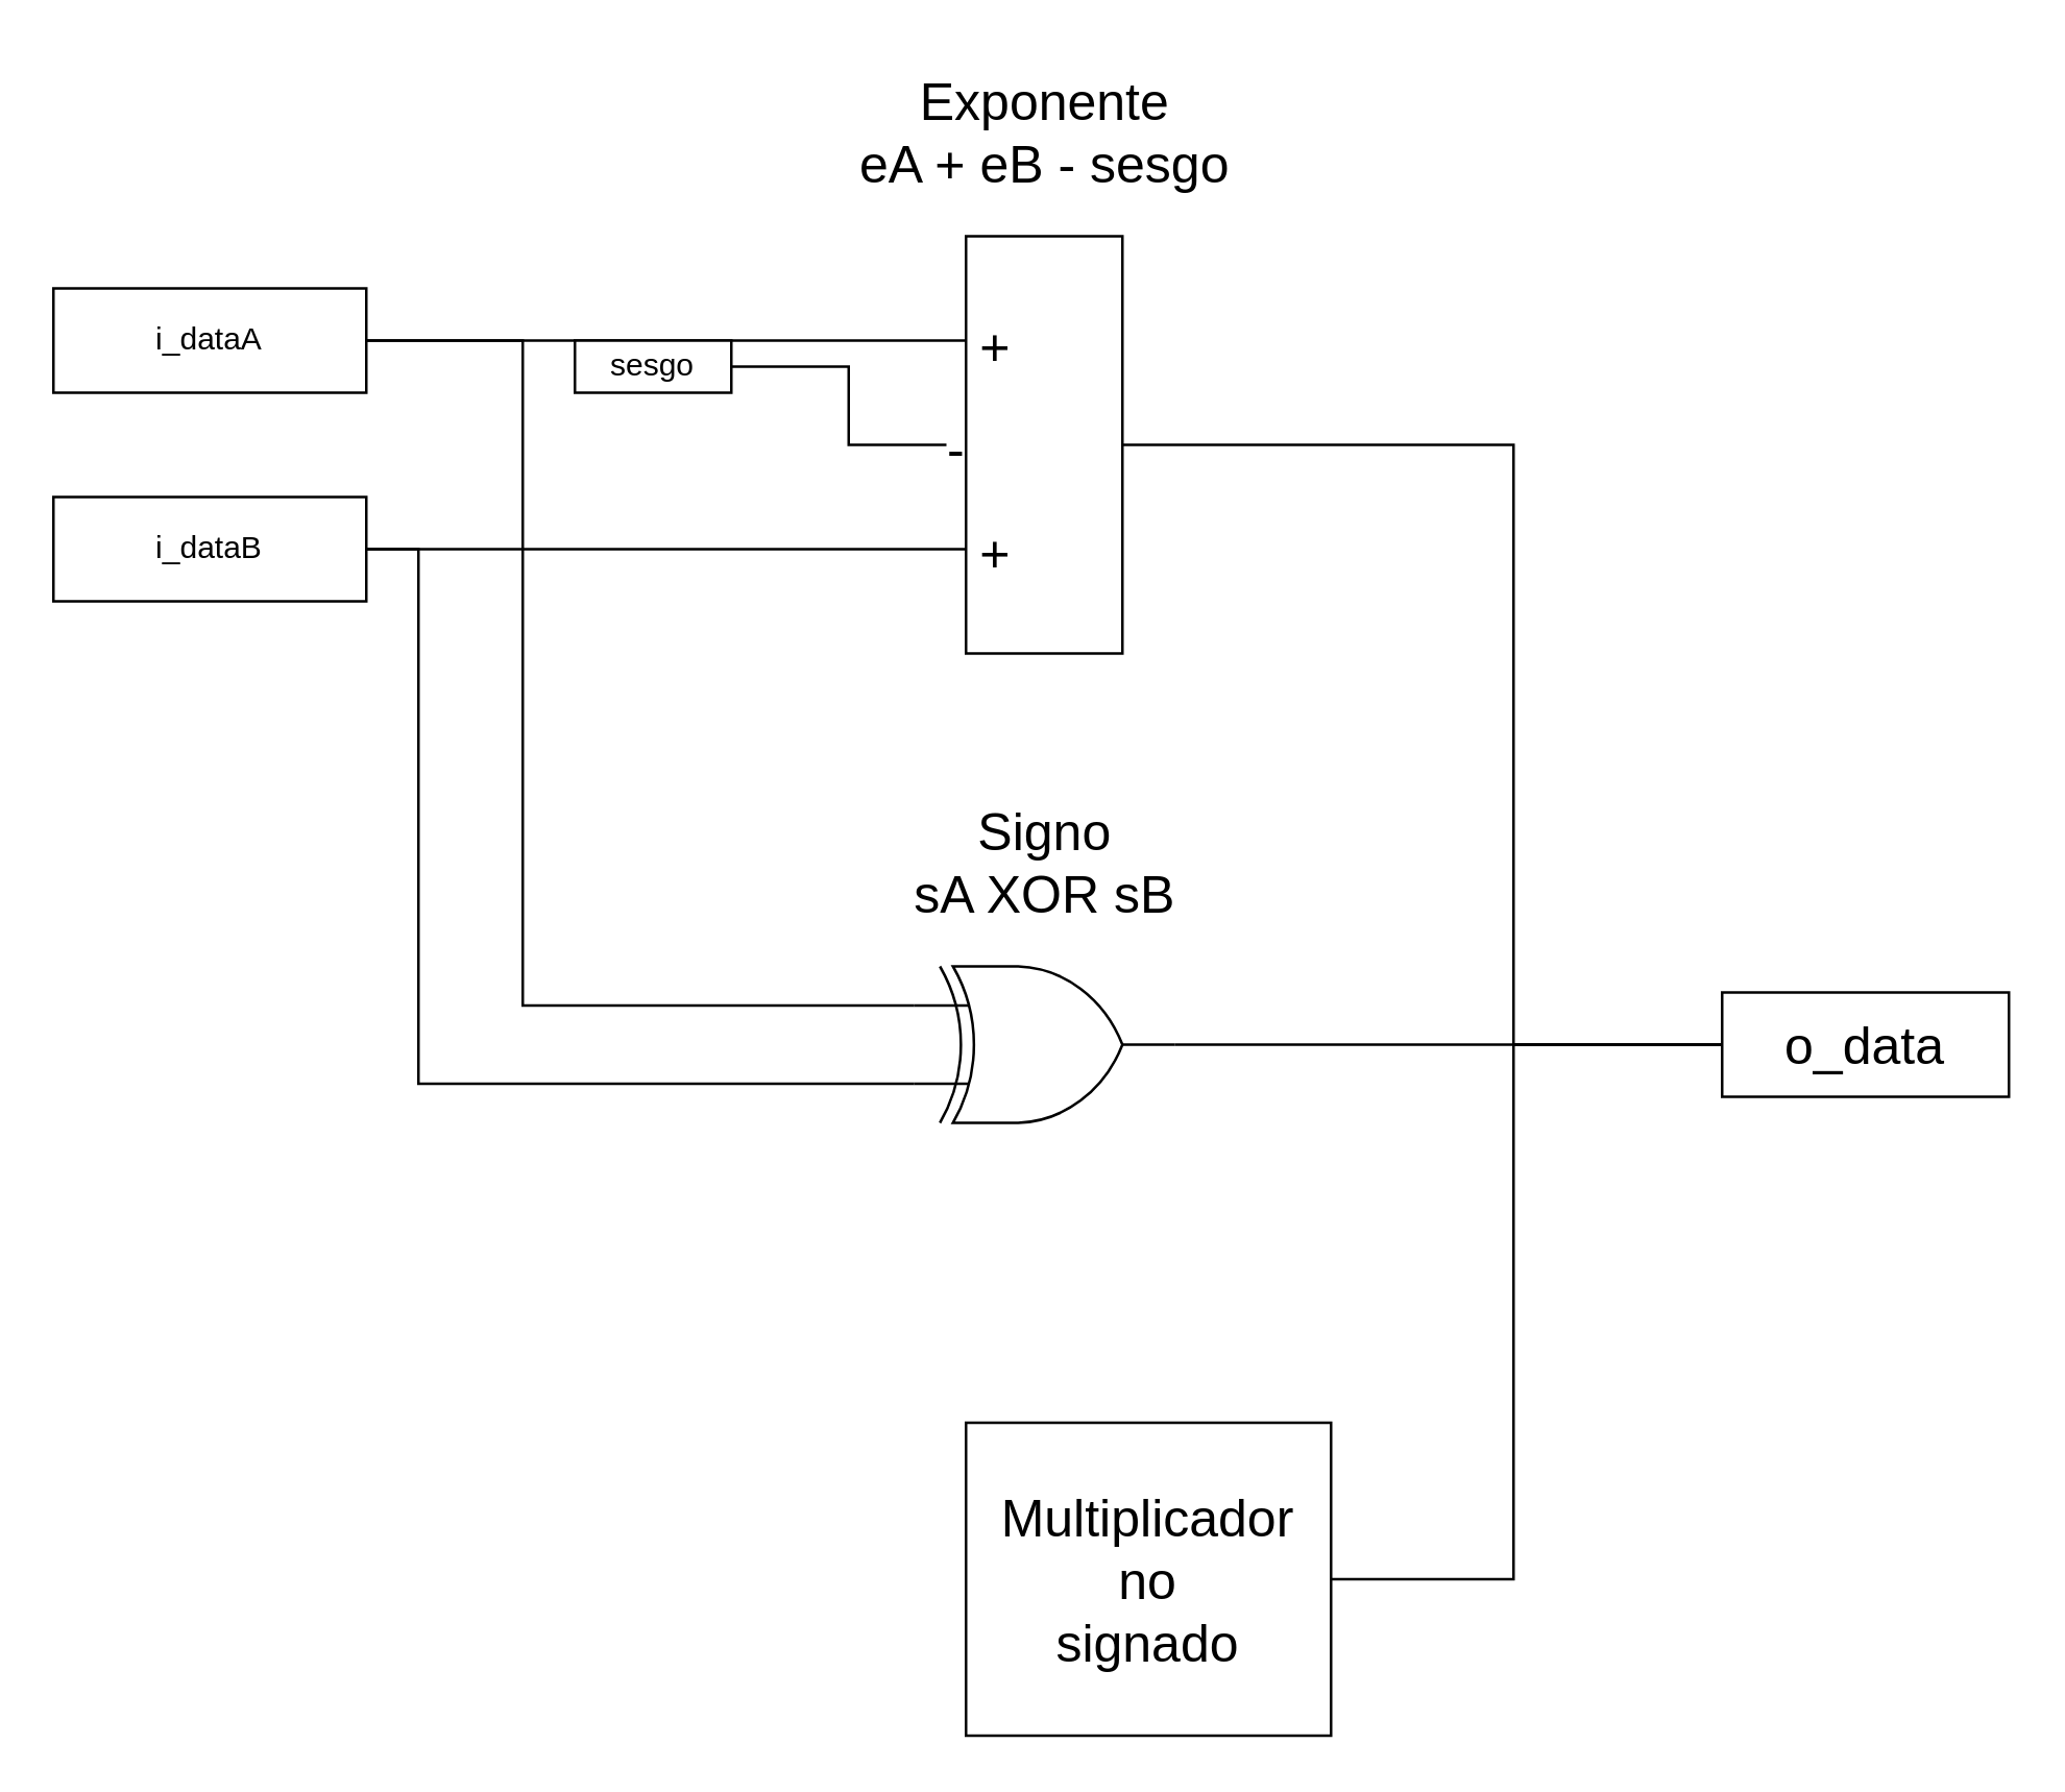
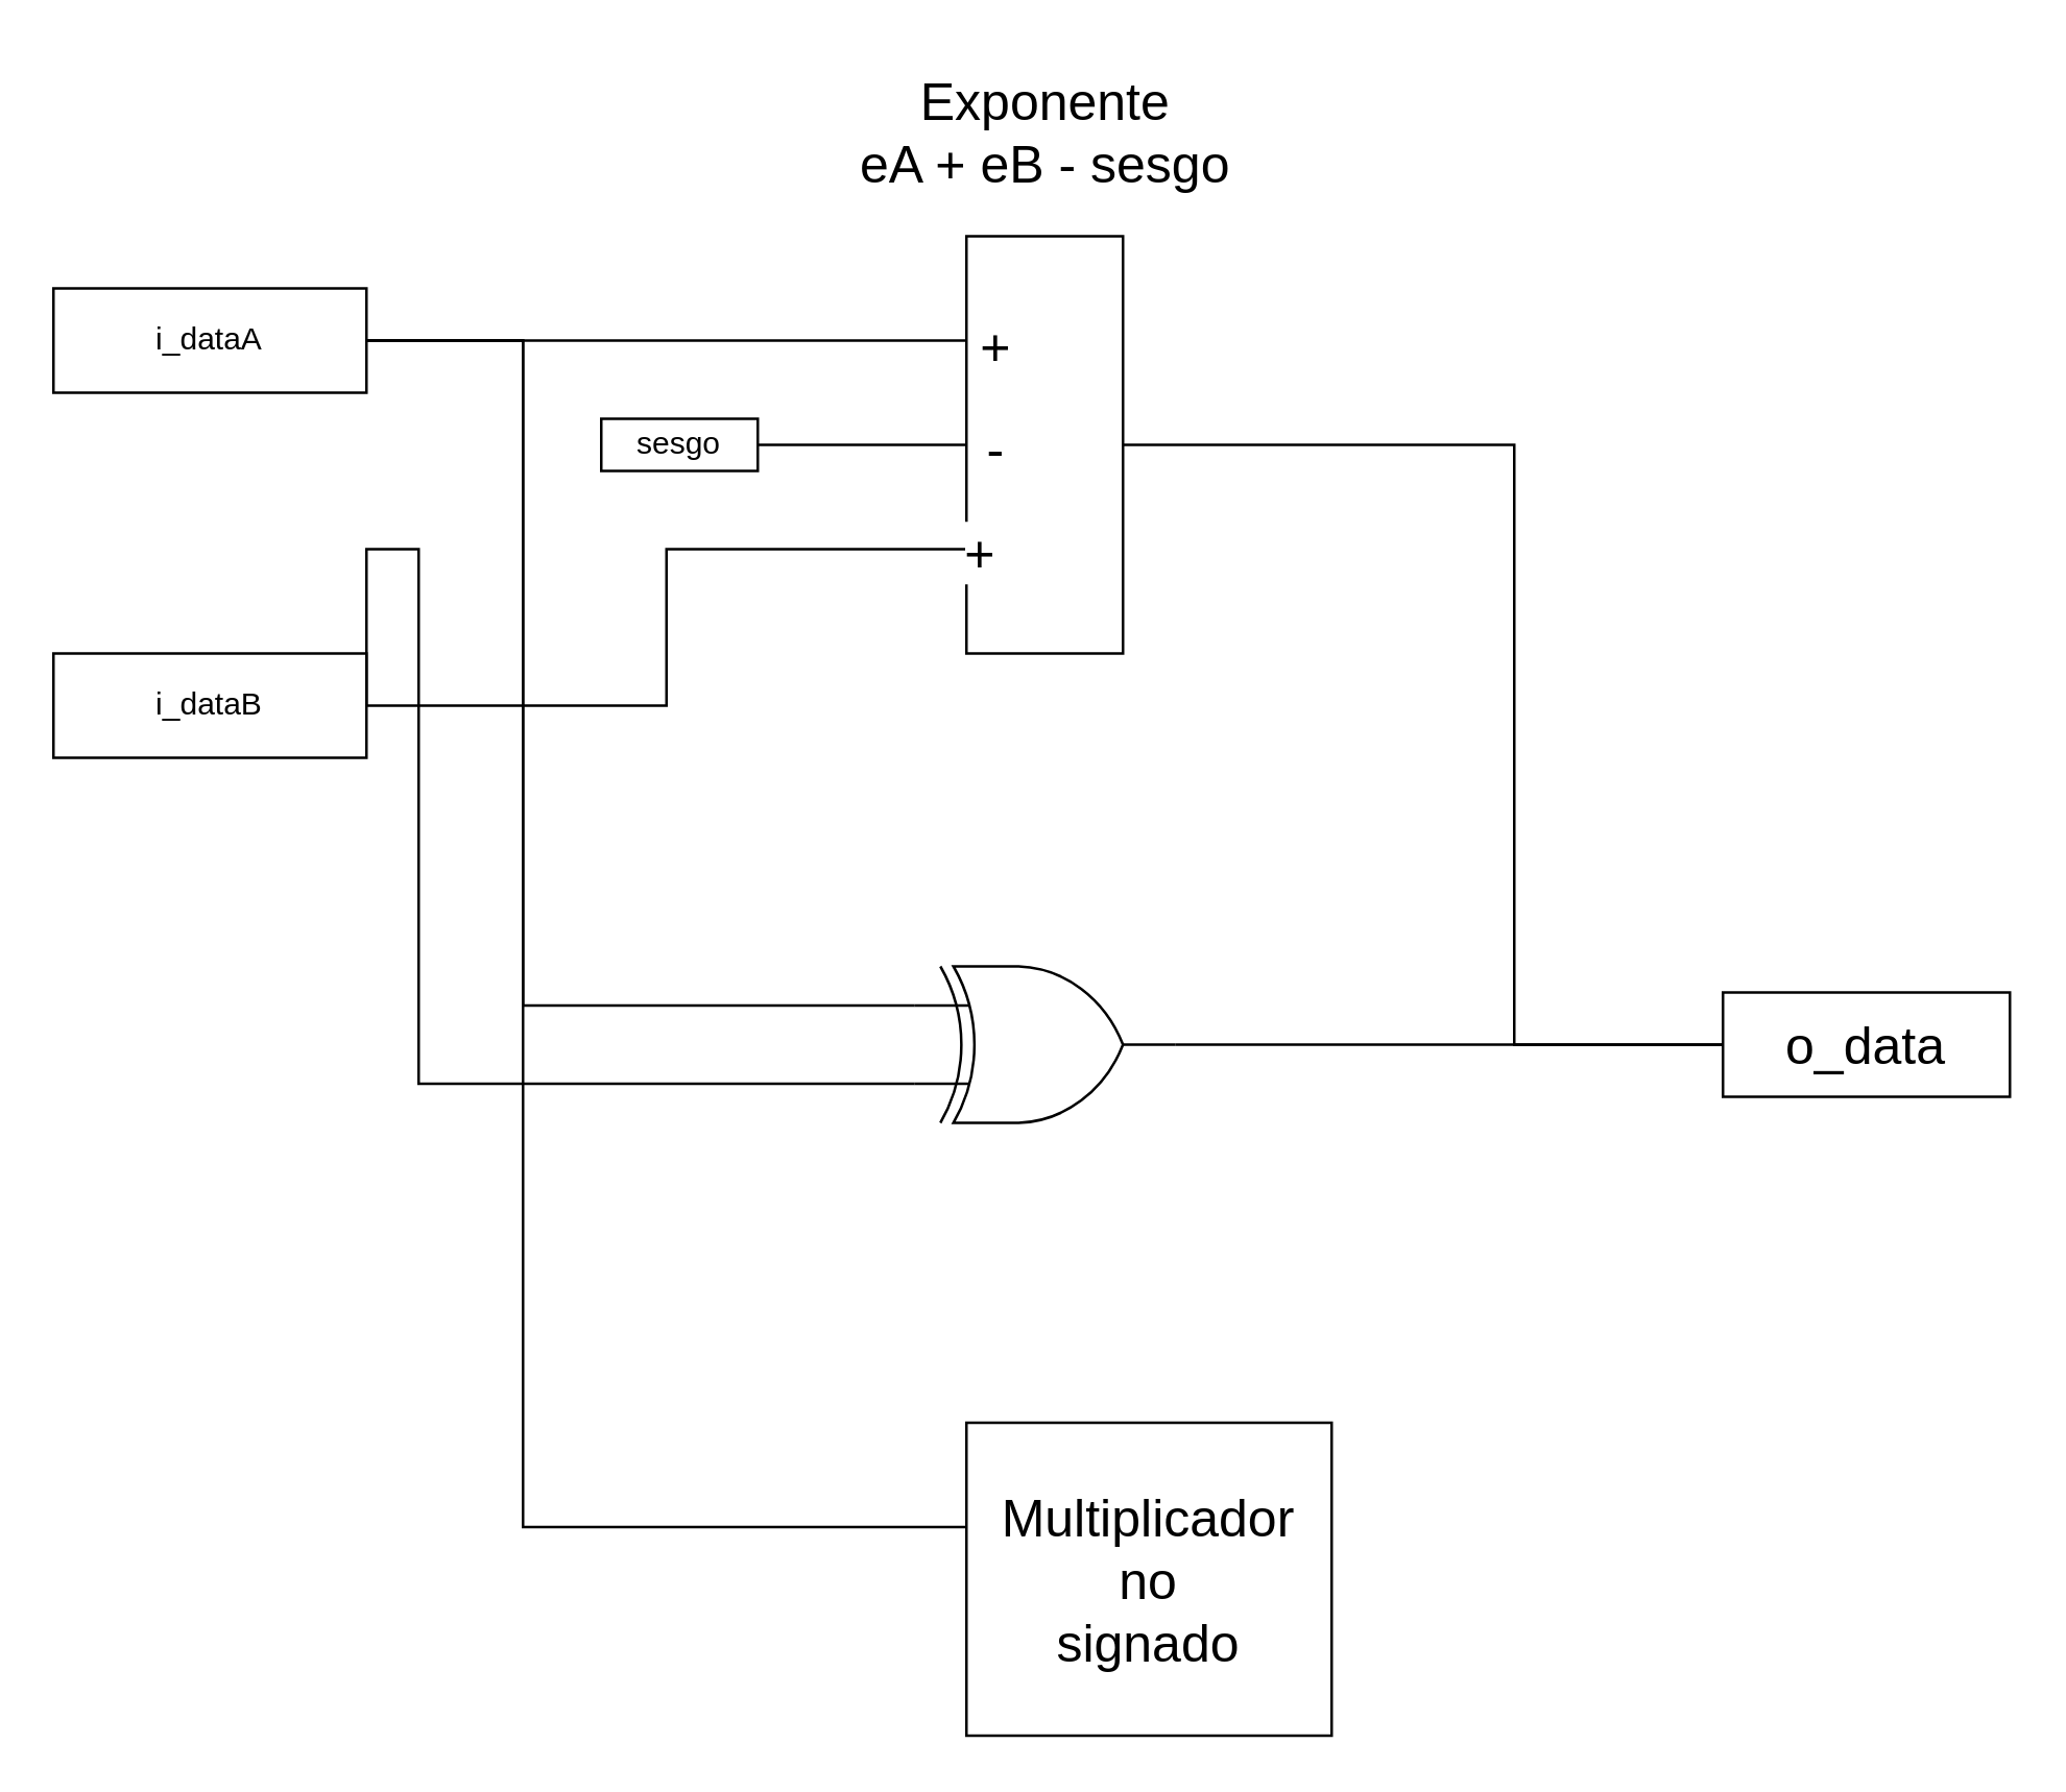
  <mxCell id="0" />
  <mxCell id="1" parent="0" />
  <mxCell id="2" style="edgeStyle=orthogonalEdgeStyle;rounded=0;html=1;exitX=1;exitY=0.5;exitDx=0;exitDy=0;entryX=0;entryY=0.5;entryDx=0;entryDy=0;fontSize=20;endArrow=none;endFill=0;" edge="1" parent="1" source="3" target="22"><mxGeometry relative="1" as="geometry"><Array as="points"><mxPoint x="580" y="170" /><mxPoint x="580" y="400" /></Array></mxGeometry></mxCell>
  <mxCell id="3" value="" style="rounded=0;whiteSpace=wrap;html=1;" vertex="1" parent="1"><mxGeometry x="370" y="90" width="60" height="160" as="geometry" /></mxCell>
  <mxCell id="4" style="edgeStyle=orthogonalEdgeStyle;html=1;exitX=1;exitY=0.5;exitDx=0;exitDy=0;entryX=0;entryY=0.25;entryDx=0;entryDy=0;endArrow=none;endFill=0;rounded=0;" edge="1" parent="1" source="8" target="3"><mxGeometry relative="1" as="geometry" /></mxCell>
  <mxCell id="5" value="+" style="edgeLabel;html=1;align=center;verticalAlign=middle;resizable=0;points=[];fontSize=20;" vertex="1" connectable="0" parent="4"><mxGeometry x="0.182" y="-1" relative="1" as="geometry"><mxPoint x="104" as="offset" /></mxGeometry></mxCell>
  <mxCell id="6" style="edgeStyle=orthogonalEdgeStyle;rounded=0;html=1;exitX=1;exitY=0.5;exitDx=0;exitDy=0;entryX=0;entryY=0.25;entryDx=0;entryDy=0;entryPerimeter=0;fontSize=20;endArrow=none;endFill=0;" edge="1" parent="1" source="8" target="18"><mxGeometry relative="1" as="geometry"><Array as="points"><mxPoint x="200" y="130" /><mxPoint x="200" y="385" /></Array></mxGeometry></mxCell>
+ <mxCell id="7" style="edgeStyle=orthogonalEdgeStyle;rounded=0;html=1;exitX=1;exitY=0.5;exitDx=0;exitDy=0;entryX=0;entryY=0.25;entryDx=0;entryDy=0;fontSize=20;endArrow=none;endFill=0;" edge="1" parent="1" source="8" target="21"><mxGeometry relative="1" as="geometry"><Array as="points"><mxPoint x="200" y="130" /><mxPoint x="200" y="585" /><mxPoint x="370" y="585" /></Array></mxGeometry></mxCell>
  <mxCell id="8" value="i_dataA" style="rounded=0;whiteSpace=wrap;html=1;" vertex="1" parent="1"><mxGeometry x="20" y="110" width="120" height="40" as="geometry" /></mxCell>
  <mxCell id="9" style="edgeStyle=orthogonalEdgeStyle;rounded=0;html=1;exitX=1;exitY=0.5;exitDx=0;exitDy=0;entryX=0;entryY=0.75;entryDx=0;entryDy=0;endArrow=none;endFill=0;" edge="1" parent="1" source="12" target="3"><mxGeometry relative="1" as="geometry" /></mxCell>
  <mxCell id="10" value="+" style="edgeLabel;html=1;align=center;verticalAlign=middle;resizable=0;points=[];fontSize=20;" vertex="1" connectable="0" parent="9"><mxGeometry x="0.801" y="1" relative="1" as="geometry"><mxPoint x="33" y="1" as="offset" /></mxGeometry></mxCell>
  <mxCell id="11" style="edgeStyle=orthogonalEdgeStyle;rounded=0;html=1;exitX=1;exitY=0.5;exitDx=0;exitDy=0;entryX=0;entryY=0.75;entryDx=0;entryDy=0;entryPerimeter=0;fontSize=20;endArrow=none;endFill=0;" edge="1" parent="1" source="12" target="18"><mxGeometry relative="1" as="geometry"><Array as="points"><mxPoint x="160" y="210" /><mxPoint x="160" y="415" /></Array></mxGeometry></mxCell>
- <mxCell id="12" value="i_dataB" style="rounded=0;whiteSpace=wrap;html=1;" vertex="1" parent="1"><mxGeometry x="20" y="190" width="120" height="40" as="geometry" /></mxCell>
+ <mxCell id="12" value="i_dataB" style="rounded=0;whiteSpace=wrap;html=1;" vertex="1" parent="1"><mxGeometry x="20" y="250" width="120" height="40" as="geometry" /></mxCell>
  <mxCell id="13" style="edgeStyle=orthogonalEdgeStyle;rounded=0;html=1;exitX=1;exitY=0.5;exitDx=0;exitDy=0;entryX=0;entryY=0.5;entryDx=0;entryDy=0;endArrow=none;endFill=0;" edge="1" parent="1" source="15" target="3"><mxGeometry relative="1" as="geometry" /></mxCell>
  <mxCell id="14" value="-" style="edgeLabel;html=1;align=center;verticalAlign=middle;resizable=0;points=[];fontSize=20;" vertex="1" connectable="0" parent="13"><mxGeometry x="0.263" relative="1" as="geometry"><mxPoint x="39" as="offset" /></mxGeometry></mxCell>
- <mxCell id="15" value="sesgo" style="rounded=0;whiteSpace=wrap;html=1;" vertex="1" parent="1"><mxGeometry x="220" y="130" width="60" height="20" as="geometry" /></mxCell>
+ <mxCell id="15" value="sesgo" style="rounded=0;whiteSpace=wrap;html=1;" vertex="1" parent="1"><mxGeometry x="230" y="160" width="60" height="20" as="geometry" /></mxCell>
  <mxCell id="16" value="Exponente&lt;br&gt;eA + eB - sesgo" style="text;html=1;align=center;verticalAlign=middle;resizable=0;points=[];autosize=1;strokeColor=none;fillColor=none;fontSize=20;" vertex="1" parent="1"><mxGeometry x="315" y="20" width="170" height="60" as="geometry" /></mxCell>
  <mxCell id="17" style="edgeStyle=orthogonalEdgeStyle;rounded=0;html=1;exitX=1;exitY=0.5;exitDx=0;exitDy=0;exitPerimeter=0;entryX=0;entryY=0.5;entryDx=0;entryDy=0;fontSize=20;endArrow=none;endFill=0;" edge="1" parent="1" source="18" target="22"><mxGeometry relative="1" as="geometry" /></mxCell>
  <mxCell id="18" value="" style="verticalLabelPosition=bottom;shadow=0;dashed=0;align=center;html=1;verticalAlign=top;shape=mxgraph.electrical.logic_gates.logic_gate;operation=xor;fontSize=20;" vertex="1" parent="1"><mxGeometry x="350" y="370" width="100" height="60" as="geometry" /></mxCell>
- <mxCell id="19" value="Signo&lt;br&gt;sA XOR sB" style="text;html=1;align=center;verticalAlign=middle;resizable=0;points=[];autosize=1;strokeColor=none;fillColor=none;fontSize=20;" vertex="1" parent="1"><mxGeometry x="340" y="300" width="120" height="60" as="geometry" /></mxCell>
- <mxCell id="20" style="edgeStyle=orthogonalEdgeStyle;rounded=0;html=1;exitX=1;exitY=0.5;exitDx=0;exitDy=0;fontSize=20;endArrow=none;endFill=0;entryX=0;entryY=0.5;entryDx=0;entryDy=0;" edge="1" parent="1" source="21" target="22"><mxGeometry relative="1" as="geometry"><mxPoint x="600" y="470" as="targetPoint" /><Array as="points"><mxPoint x="580" y="605" /><mxPoint x="580" y="400" /></Array></mxGeometry></mxCell>
  <mxCell id="21" value="Multiplicador&lt;br&gt;no&lt;br&gt;signado" style="rounded=0;whiteSpace=wrap;html=1;fontSize=20;" vertex="1" parent="1"><mxGeometry x="370" y="545" width="140" height="120" as="geometry" /></mxCell>
  <mxCell id="22" value="o_data" style="rounded=0;whiteSpace=wrap;html=1;fontSize=20;" vertex="1" parent="1"><mxGeometry x="660" y="380" width="110" height="40" as="geometry" /></mxCell>
